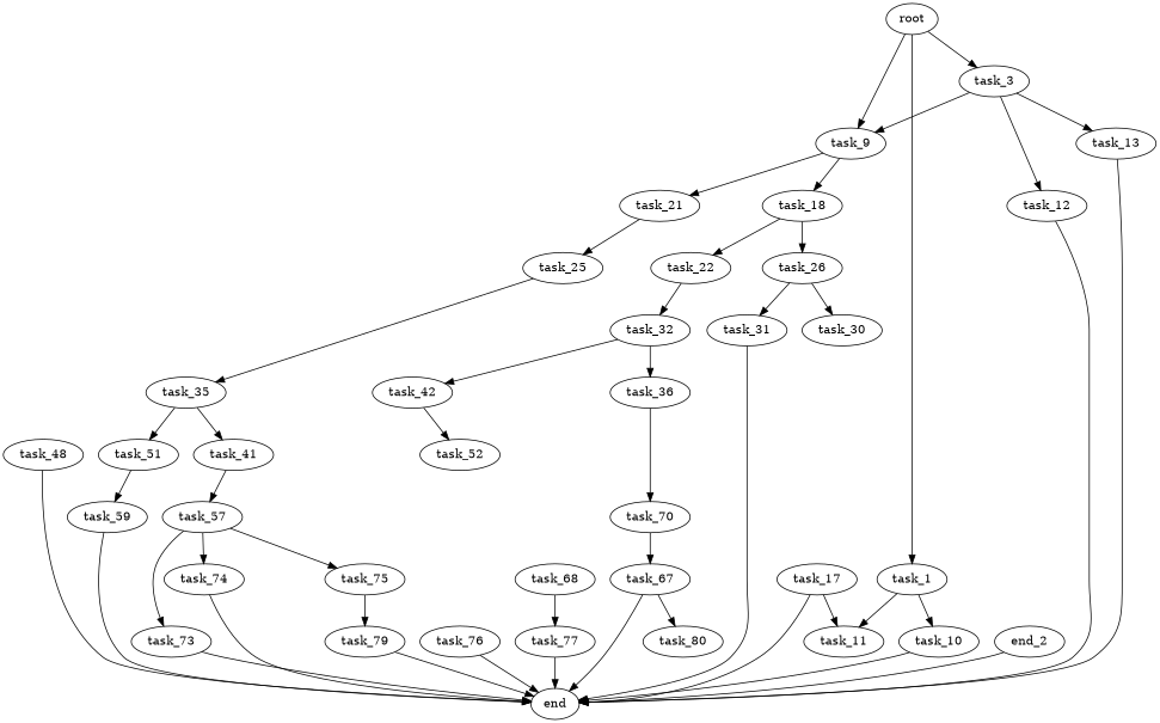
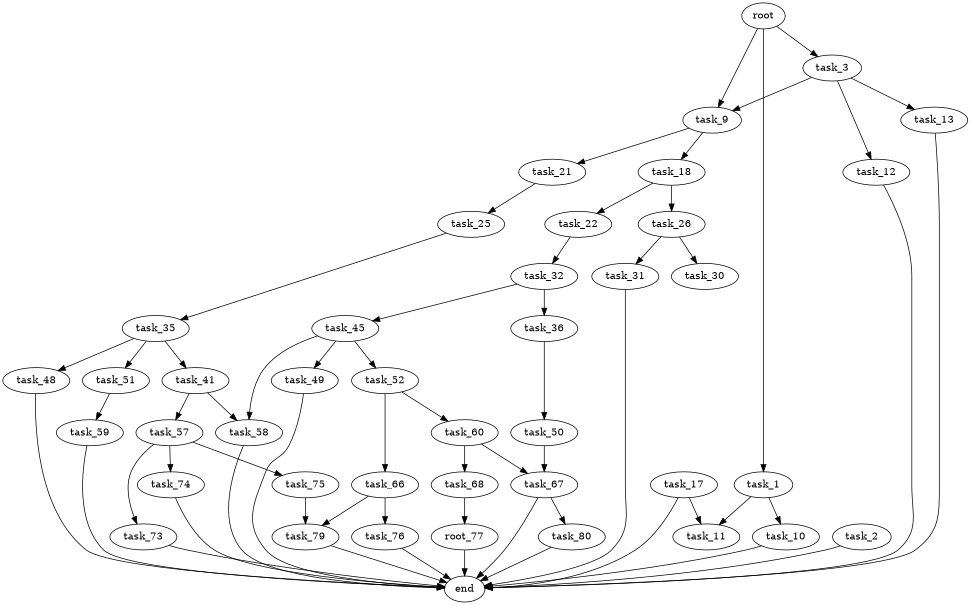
  digraph {
    root
    task_1
    task_3
    task_9
    task_10
    task_11
-   task_2 [label=end_2]
+   task_2
    end
    task_12
    task_13
    task_18
    task_21
    task_22
    task_26
    task_25
    task_17
    task_32
    task_30
    task_31
    task_35
    task_36
-   task_42
+   task_42 [label=task_45]
    task_41
    task_48
    task_51
-   task_50 [label=task_70]
+   task_50
+   task_58
+   task_49
    task_52
    task_57
    task_59
    task_67
    task_73
    task_74
    task_75
+   task_60
+   task_66
    task_80
    task_68
    task_76
    task_79
-   task_77
+   task_77 [label=root_77]
    root -> task_1
    root -> task_3
    root -> task_9
    task_1 -> task_10
    task_1 -> task_11
    task_3 -> task_9
    task_3 -> task_12
    task_3 -> task_13
    task_9 -> task_18
    task_9 -> task_21
    task_10 -> end
    task_2 -> end
    task_12 -> end
    task_13 -> end
    task_18 -> task_22
    task_18 -> task_26
    task_21 -> task_25
    task_22 -> task_32
    task_26 -> task_30
    task_26 -> task_31
    task_25 -> task_35
    task_17 -> task_11
    task_17 -> end
    task_32 -> task_36
    task_32 -> task_42
    task_31 -> end
    task_35 -> task_41
+   task_35 -> task_48
    task_35 -> task_51
    task_36 -> task_50
+   task_42 -> task_58
+   task_42 -> task_49
    task_42 -> task_52
+   task_41 -> task_58
    task_41 -> task_57
    task_48 -> end
    task_51 -> task_59
    task_50 -> task_67
+   task_58 -> end
+   task_49 -> end
+   task_52 -> task_60
+   task_52 -> task_66
    task_57 -> task_73
    task_57 -> task_74
    task_57 -> task_75
    task_59 -> end
    task_67 -> end
    task_67 -> task_80
    task_73 -> end
    task_74 -> end
    task_75 -> task_79
+   task_60 -> task_67
+   task_60 -> task_68
+   task_66 -> task_76
+   task_66 -> task_79
+   task_80 -> end
    task_68 -> task_77
    task_76 -> end
    task_79 -> end
    task_77 -> end
  }
